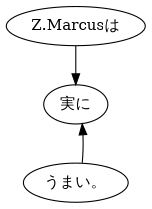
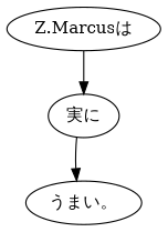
  digraph {
    n1 [label="Z.Marcusは"]
    n2 [label="実に"]
    n3 [label="うまい。"]
    n1 -> n2
-   n3 -> n2
+   n2 -> n3
  }
